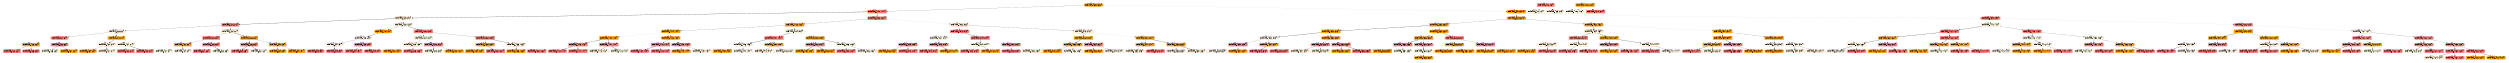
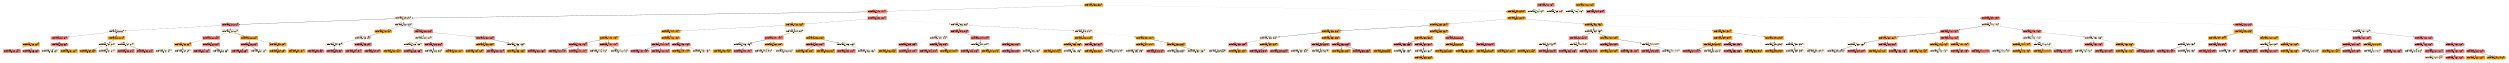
  digraph {
    node [color=red fillcolor=salmon shape=cylinder style=filled]
    edge [style=solid]
    n1 [color=gray40 fillcolor=orange label="Node{data=[3538, 3538]}"]
    n2 [label="Node{data=[1411, 1411]}" shape=folder]
    n3 [fillcolor=orange label="Node{data=[5912, 5912]}"]
    n4 [fillcolor=lightyellow label="Node{data=[692, 692]}"]
    n5 [color=gray40 label="Node{data=[2037, 2037]}" shape=folder]
    n6 [color=purple fillcolor=orange label="Node{data=[3642, 3642]}"]
    n7 [label="Node{data=[7590, 7590]}"]
    n8 [color=purple label="Node{data=[676, 676]}" shape=folder]
    n9 [color=purple fillcolor=lightyellow label="Node{data=[1320, 1320]}"]
    n10 [color=purple fillcolor=orange label="Node{data=[1465, 1465]}" shape=folder]
    n11 [fillcolor=lightyellow label="Node{data=[2053, 2053]}"]
    n12 [color=purple fillcolor=lightyellow label="Node{data=[668, 668]}"]
    n13 [fillcolor=lightyellow label="Node{data=[684, 684]}" shape=folder]
    n14 [fillcolor=orange label="Node{data=[730, 730]}"]
    n15 [color=gray40 label="Node{data=[1328, 1328]}" shape=folder]
    n16 [label="Node{data=[664, 664]}"]
    n17 [color=gray40 fillcolor=orange label="Node{data=[672, 672]}" shape=folder]
    n18 [label="Node{data=[680, 680]}" shape=folder]
    n19 [color=purple fillcolor=orange label="Node{data=[688, 688]}" shape=folder]
    n20 [color=gray40 fillcolor=orange label="Node{data=[662, 662]}" shape=folder]
    n21 [label="Node{data=[666, 666]}"]
    n22 [fillcolor=lightyellow label="Node{data=[670, 670]}"]
    n23 [fillcolor=lightyellow label="Node{data=[674, 674]}" shape=folder]
    n24 [label="Node{data=[661, 661]}" shape=folder]
    n25 [color=gray40 label="Node{data=[663, 663]}"]
    n26 [color=gray40 fillcolor=lightyellow label="Node{data=[665, 665]}" shape=folder]
    n27 [color=gray40 fillcolor=orange label="Node{data=[667, 667]}" shape=folder]
    n28 [color=purple fillcolor=orange label="Node{data=[669, 669]}"]
    n29 [fillcolor=lightyellow label="Node{data=[671, 671]}"]
    n30 [label="Node{data=[673, 673]}" shape=folder]
    n31 [label="Node{data=[675, 675]}" shape=folder]
    n32 [color=purple fillcolor=orange label="Node{data=[678, 678]}" shape=folder]
    n33 [label="Node{data=[682, 682]}" shape=folder]
    n34 [label="Node{data=[686, 686]}" shape=folder]
    n35 [color=purple fillcolor=orange label="Node{data=[690, 690]}" shape=folder]
    n36 [color=gray40 fillcolor=lightyellow label="Node{data=[677, 677]}"]
    n37 [color=purple fillcolor=lightyellow label="Node{data=[679, 679]}" shape=folder]
    n38 [color=purple label="Node{data=[681, 681]}" shape=folder]
    n39 [color=gray40 fillcolor=lightyellow label="Node{data=[683, 683]}"]
    n40 [color=gray40 label="Node{data=[685, 685]}" shape=folder]
    n41 [color=purple fillcolor=lightyellow label="Node{data=[687, 687]}" shape=folder]
    n42 [color=gray40 fillcolor=orange label="Node{data=[689, 689]}"]
    n43 [fillcolor=orange label="Node{data=[691, 691]}" shape=folder]
    n44 [color=purple fillcolor=lightyellow label="Node{data=[696, 696]}"]
    n45 [color=gray40 fillcolor=lightyellow label="Node{data=[1324, 1324]}" shape=folder]
    n46 [color=gray40 label="Node{data=[1332, 1332]}" shape=folder]
    n47 [color=purple fillcolor=lightyellow label="Node{data=[694, 694]}"]
    n48 [color=purple label="Node{data=[698, 698]}" shape=folder]
    n49 [label="Node{data=[693, 693]}"]
    n50 [color=purple label="Node{data=[695, 695]}"]
    n51 [label="Node{data=[697, 697]}" shape=folder]
    n52 [label="Node{data=[729, 729]}"]
    n53 [label="Node{data=[786, 786]}" shape=folder]
    n54 [color=gray40 fillcolor=lightyellow label="Node{data=[731, 731]}"]
    n55 [fillcolor=lightyellow label="Node{data=[825, 825]}"]
    n56 [color=gray40 fillcolor=orange label="Node{data=[1286, 1286]}" shape=folder]
    n57 [color=gray40 fillcolor=lightyellow label="Node{data=[1106, 1106]}"]
    n58 [color=purple label="Node{data=[1319, 1319]}" shape=folder]
    n59 [fillcolor=lightyellow label="Node{data=[1322, 1322]}"]
    n60 [color=purple label="Node{data=[1326, 1326]}" shape=folder]
    n61 [fillcolor=orange label="Node{data=[1330, 1330]}"]
    n62 [fillcolor=lightyellow label="Node{data=[1338, 1338]}"]
    n63 [fillcolor=orange label="Node{data=[1321, 1321]}"]
    n64 [color=gray40 label="Node{data=[1323, 1323]}" shape=folder]
    n65 [color=gray40 fillcolor=lightyellow label="Node{data=[1325, 1325]}"]
    n66 [color=gray40 fillcolor=orange label="Node{data=[1327, 1327]}"]
    n67 [color=purple fillcolor=orange label="Node{data=[1329, 1329]}" shape=folder]
    n68 [color=purple label="Node{data=[1331, 1331]}" shape=folder]
    n69 [color=gray40 fillcolor=orange label="Node{data=[1333, 1333]}" shape=folder]
    n70 [color=gray40 label="Node{data=[1382, 1382]}" shape=folder]
    n71 [color=gray40 fillcolor=orange label="Node{data=[1419, 1419]}"]
    n72 [color=gray40 fillcolor=lightyellow label="Node{data=[2029, 2029]}"]
    n73 [color=gray40 label="Node{data=[2045, 2045]}"]
    n74 [fillcolor=lightyellow label="Node{data=[3437, 3437]}"]
    n75 [fillcolor=orange label="Node{data=[1415, 1415]}" shape=folder]
    n76 [fillcolor=orange label="Node{data=[1423, 1423]}"]
    n77 [label="Node{data=[1971, 1971]}" shape=folder]
    n78 [color=gray40 fillcolor=orange label="Node{data=[2033, 2033]}"]
    n79 [label="Node{data=[1413, 1413]}" shape=folder]
    n80 [label="Node{data=[1417, 1417]}" shape=folder]
    n81 [color=purple label="Node{data=[1421, 1421]}" shape=folder]
    n82 [color=purple label="Node{data=[1450, 1450]}"]
    n83 [color=gray40 label="Node{data=[1412, 1412]}"]
    n84 [label="Node{data=[1414, 1414]}" shape=folder]
    n85 [fillcolor=lightyellow label="Node{data=[1416, 1416]}"]
    n86 [color=gray40 fillcolor=lightyellow label="Node{data=[1418, 1418]}"]
    n87 [color=purple label="Node{data=[1420, 1420]}"]
    n88 [color=purple label="Node{data=[1422, 1422]}" shape=folder]
    n89 [color=purple fillcolor=orange label="Node{data=[1449, 1449]}"]
    n90 [fillcolor=lightyellow label="Node{data=[1451, 1451]}"]
    n91 [color=purple fillcolor=lightyellow label="Node{data=[1966, 1966]}"]
    n92 [color=gray40 fillcolor=orange label="Node{data=[2020, 2020]}"]
    n93 [color=gray40 label="Node{data=[2031, 2031]}" shape=folder]
    n94 [color=gray40 fillcolor=lightyellow label="Node{data=[2035, 2035]}" shape=folder]
    n95 [color=gray40 fillcolor=orange label="Node{data=[1930, 1930]}" shape=folder]
-   n96 [color=purple fillcolor=lightyellow label="Node{data=[1970, 1970]}" shape=folder]
+   n96 [color=purple label="Node{data=[1970, 1970]}" shape=folder]
    n97 [fillcolor=lightyellow label="Node{data=[1972, 1972]}"]
    n98 [color=purple fillcolor=lightyellow label="Node{data=[2028, 2028]}" shape=folder]
    n99 [color=purple fillcolor=orange label="Node{data=[2030, 2030]}" shape=folder]
    n100 [fillcolor=orange label="Node{data=[2032, 2032]}" shape=folder]
    n101 [label="Node{data=[2034, 2034]}" shape=folder]
    n102 [color=purple fillcolor=lightyellow label="Node{data=[2036, 2036]}" shape=folder]
    n103 [color=purple fillcolor=lightyellow label="Node{data=[2041, 2041]}"]
    n104 [color=purple label="Node{data=[2049, 2049]}" shape=folder]
    n105 [color=gray40 fillcolor=orange label="Node{data=[2062, 2062]}" shape=folder]
    n106 [color=gray40 fillcolor=orange label="Node{data=[3517, 3517]}"]
    n107 [label="Node{data=[2039, 2039]}"]
    n108 [label="Node{data=[2043, 2043]}"]
    n109 [color=gray40 fillcolor=lightyellow label="Node{data=[2047, 2047]}"]
    n110 [color=gray40 label="Node{data=[2051, 2051]}"]
    n111 [color=gray40 fillcolor=orange label="Node{data=[2038, 2038]}" shape=folder]
    n112 [label="Node{data=[2040, 2040]}" shape=folder]
    n113 [label="Node{data=[2042, 2042]}" shape=folder]
    n114 [color=gray40 fillcolor=orange label="Node{data=[2044, 2044]}"]
    n115 [color=gray40 label="Node{data=[2046, 2046]}" shape=folder]
    n116 [color=gray40 fillcolor=orange label="Node{data=[2048, 2048]}" shape=folder]
    n117 [color=purple label="Node{data=[2050, 2050]}"]
    n118 [fillcolor=lightyellow label="Node{data=[2052, 2052]}" shape=folder]
    n119 [fillcolor=orange label="Node{data=[2055, 2055]}"]
    n120 [label="Node{data=[2364, 2364]}" shape=folder]
    n121 [color=purple fillcolor=orange label="Node{data=[3477, 3477]}"]
    n122 [color=gray40 fillcolor=orange label="Node{data=[3536, 3536]}" shape=folder]
    n123 [fillcolor=orange label="Node{data=[2054, 2054]}" shape=folder]
    n124 [color=purple fillcolor=lightyellow label="Node{data=[2056, 2056]}" shape=folder]
    n125 [fillcolor=orange label="Node{data=[2088, 2088]}"]
    n126 [color=purple fillcolor=lightyellow label="Node{data=[3409, 3409]}" shape=folder]
    n127 [fillcolor=lightyellow label="Node{data=[3455, 3455]}"]
    n128 [label="Node{data=[3484, 3484]}"]
    n129 [color=purple fillcolor=lightyellow label="Node{data=[3535, 3535]}"]
    n130 [fillcolor=lightyellow label="Node{data=[3537, 3537]}" shape=folder]
    n131 [color=purple fillcolor=orange label="Node{data=[3554, 3554]}" shape=folder]
    n132 [color=purple fillcolor=orange label="Node{data=[4936, 4936]}"]
    n133 [fillcolor=lightyellow label="Node{data=[7472, 7472]}"]
    n134 [color=purple label="Node{data=[7606, 7606]}"]
    n135 [color=purple fillcolor=orange label="Node{data=[3546, 3546]}" shape=folder]
    n136 [color=purple fillcolor=orange label="Node{data=[3634, 3634]}"]
    n137 [fillcolor=lightyellow label="Node{data=[4659, 4659]}"]
    n138 [color=gray40 fillcolor=orange label="Node{data=[5904, 5904]}" shape=folder]
    n139 [color=purple fillcolor=lightyellow label="Node{data=[3542, 3542]}"]
    n140 [color=purple fillcolor=orange label="Node{data=[3550, 3550]}"]
    n141 [color=purple fillcolor=orange label="Node{data=[3558, 3558]}" shape=folder]
    n142 [label="Node{data=[3638, 3638]}"]
    n143 [color=purple label="Node{data=[3540, 3540]}" shape=folder]
    n144 [fillcolor=orange label="Node{data=[3544, 3544]}"]
    n145 [color=gray40 label="Node{data=[3548, 3548]}"]
    n146 [label="Node{data=[3552, 3552]}" shape=folder]
    n147 [color=purple fillcolor=lightyellow label="Node{data=[3539, 3539]}" shape=folder]
    n148 [color=purple fillcolor=orange label="Node{data=[3541, 3541]}"]
    n149 [color=purple label="Node{data=[3543, 3543]}"]
    n150 [color=gray40 label="Node{data=[3545, 3545]}" shape=folder]
    n151 [fillcolor=lightyellow label="Node{data=[3547, 3547]}"]
    n152 [fillcolor=lightyellow label="Node{data=[3549, 3549]}" shape=folder]
    n153 [color=gray40 fillcolor=orange label="Node{data=[3551, 3551]}" shape=folder]
    n154 [label="Node{data=[3553, 3553]}" shape=folder]
    n155 [color=gray40 label="Node{data=[3556, 3556]}" shape=folder]
    n156 [color=gray40 label="Node{data=[3621, 3621]}"]
    n157 [color=gray40 fillcolor=orange label="Node{data=[3636, 3636]}"]
    n158 [color=purple label="Node{data=[3640, 3640]}" shape=folder]
    n159 [fillcolor=orange label="Node{data=[3555, 3555]}" shape=folder]
    n160 [color=gray40 fillcolor=lightyellow label="Node{data=[3557, 3557]}"]
    n161 [color=gray40 fillcolor=lightyellow label="Node{data=[3620, 3620]}" shape=folder]
    n162 [color=gray40 fillcolor=orange label="Node{data=[3633, 3633]}"]
    n163 [fillcolor=orange label="Node{data=[3635, 3635]}"]
    n164 [fillcolor=orange label="Node{data=[3637, 3637]}"]
    n165 [color=gray40 fillcolor=orange label="Node{data=[3639, 3639]}" shape=folder]
    n166 [color=purple fillcolor=orange label="Node{data=[3641, 3641]}" shape=folder]
    n167 [color=gray40 label="Node{data=[3646, 3646]}" shape=folder]
    n168 [color=gray40 fillcolor=orange label="Node{data=[4692, 4692]}" shape=folder]
    n169 [fillcolor=orange label="Node{data=[5599, 5599]}" shape=folder]
    n170 [color=purple fillcolor=orange label="Node{data=[5908, 5908]}" shape=folder]
    n171 [fillcolor=lightyellow label="Node{data=[3644, 3644]}"]
    n172 [fillcolor=lightyellow label="Node{data=[4470, 4470]}" shape=folder]
    n173 [color=gray40 label="Node{data=[4690, 4690]}"]
    n174 [fillcolor=lightyellow label="Node{data=[4741, 4741]}"]
    n175 [fillcolor=orange label="Node{data=[3643, 3643]}" shape=folder]
    n176 [color=gray40 label="Node{data=[3645, 3645]}" shape=folder]
    n177 [color=purple label="Node{data=[3765, 3765]}" shape=folder]
    n178 [color=gray40 label="Node{data=[4476, 4476]}"]
    n179 [fillcolor=orange label="Node{data=[4689, 4689]}" shape=folder]
    n180 [color=gray40 label="Node{data=[4691, 4691]}" shape=folder]
    n181 [color=purple label="Node{data=[4693, 4693]}" shape=folder]
    n182 [color=purple fillcolor=lightyellow label="Node{data=[4777, 4777]}"]
    n183 [fillcolor=orange label="Node{data=[5296, 5296]}" shape=folder]
    n184 [color=purple label="Node{data=[5902, 5902]}"]
    n185 [color=purple fillcolor=lightyellow label="Node{data=[5906, 5906]}"]
    n186 [color=purple fillcolor=lightyellow label="Node{data=[5910, 5910]}"]
    n187 [color=gray40 label="Node{data=[5114, 5114]}"]
    n188 [fillcolor=lightyellow label="Node{data=[5318, 5318]}" shape=folder]
    n189 [color=gray40 label="Node{data=[5853, 5853]}"]
    n190 [color=gray40 fillcolor=orange label="Node{data=[5903, 5903]}"]
    n191 [color=purple fillcolor=orange label="Node{data=[5905, 5905]}"]
    n192 [fillcolor=lightyellow label="Node{data=[5909, 5909]}" shape=folder]
    n193 [fillcolor=lightyellow label="Node{data=[5911, 5911]}"]
    n194 [label="Node{data=[7464, 7464]}"]
    n195 [label="Node{data=[7480, 7480]}"]
    n196 [color=purple fillcolor=orange label="Node{data=[7598, 7598]}" shape=folder]
    n197 [color=purple fillcolor=lightyellow label="Node{data=[7614, 7614]}"]
    n198 [color=purple fillcolor=orange label="Node{data=[6864, 6864]}"]
    n199 [label="Node{data=[7468, 7468]}" shape=folder]
    n200 [color=purple fillcolor=lightyellow label="Node{data=[7476, 7476]}" shape=folder]
    n201 [color=gray40 fillcolor=lightyellow label="Node{data=[7553, 7553]}" shape=folder]
    n202 [fillcolor=lightyellow label="Node{data=[6652, 6652]}" shape=folder]
    n203 [color=purple label="Node{data=[7326, 7326]}" shape=folder]
    n204 [color=gray40 fillcolor=orange label="Node{data=[7466, 7466]}" shape=folder]
    n205 [fillcolor=orange label="Node{data=[7470, 7470]}" shape=folder]
    n206 [color=purple fillcolor=lightyellow label="Node{data=[5913, 5913]}"]
    n207 [label="Node{data=[6709, 6709]}"]
    n208 [color=gray40 fillcolor=orange label="Node{data=[7262, 7262]}" shape=folder]
    n209 [color=gray40 label="Node{data=[7463, 7463]}" shape=folder]
    n210 [color=purple fillcolor=orange label="Node{data=[7465, 7465]}" shape=folder]
    n211 [color=gray40 fillcolor=lightyellow label="Node{data=[7467, 7467]}"]
    n212 [color=gray40 label="Node{data=[7469, 7469]}"]
    n213 [label="Node{data=[7471, 7471]}"]
    n214 [fillcolor=orange label="Node{data=[7474, 7474]}" shape=folder]
    n215 [color=purple fillcolor=lightyellow label="Node{data=[7478, 7478]}" shape=folder]
    n216 [label="Node{data=[7482, 7482]}" shape=folder]
    n217 [fillcolor=orange label="Node{data=[7588, 7588]}"]
    n218 [color=purple fillcolor=lightyellow label="Node{data=[7473, 7473]}"]
    n219 [color=purple fillcolor=orange label="Node{data=[7475, 7475]}"]
    n220 [color=purple fillcolor=orange label="Node{data=[7477, 7477]}"]
    n221 [color=gray40 label="Node{data=[7479, 7479]}" shape=folder]
    n222 [color=gray40 fillcolor=lightyellow label="Node{data=[7481, 7481]}"]
    n223 [color=gray40 label="Node{data=[7509, 7509]}" shape=folder]
    n224 [color=purple fillcolor=orange label="Node{data=[7587, 7587]}" shape=folder]
    n225 [label="Node{data=[7589, 7589]}"]
    n226 [color=gray40 fillcolor=orange label="Node{data=[7594, 7594]}" shape=folder]
    n227 [color=gray40 fillcolor=orange label="Node{data=[7602, 7602]}" shape=folder]
    n228 [color=purple label="Node{data=[7610, 7610]}" shape=folder]
    n229 [color=purple label="Node{data=[7618, 7618]}"]
    n230 [color=purple fillcolor=lightyellow label="Node{data=[7592, 7592]}"]
    n231 [color=gray40 label="Node{data=[7596, 7596]}" shape=folder]
    n232 [fillcolor=lightyellow label="Node{data=[7600, 7600]}"]
    n233 [color=purple fillcolor=orange label="Node{data=[7604, 7604]}"]
    n234 [color=purple label="Node{data=[7591, 7591]}"]
    n235 [color=purple fillcolor=lightyellow label="Node{data=[7593, 7593]}"]
    n236 [label="Node{data=[7595, 7595]}"]
    n237 [color=purple fillcolor=lightyellow label="Node{data=[7597, 7597]}"]
    n238 [color=gray40 label="Node{data=[7599, 7599]}" shape=folder]
    n239 [color=gray40 label="Node{data=[7601, 7601]}"]
    n240 [fillcolor=orange label="Node{data=[7603, 7603]}"]
    n241 [fillcolor=lightyellow label="Node{data=[7605, 7605]}"]
    n242 [label="Node{data=[7608, 7608]}" shape=folder]
    n243 [color=gray40 fillcolor=orange label="Node{data=[7612, 7612]}"]
    n244 [color=purple label="Node{data=[7616, 7616]}"]
    n245 [color=purple label="Node{data=[7622, 7622]}"]
    n246 [color=gray40 fillcolor=orange label="Node{data=[7607, 7607]}" shape=folder]
    n247 [color=gray40 label="Node{data=[7609, 7609]}"]
    n248 [color=gray40 fillcolor=lightyellow label="Node{data=[7611, 7611]}"]
    n249 [color=purple label="Node{data=[7613, 7613]}" shape=folder]
    n250 [color=gray40 fillcolor=lightyellow label="Node{data=[7615, 7615]}"]
    n251 [color=purple label="Node{data=[7617, 7617]}" shape=folder]
    n252 [color=purple label="Node{data=[7620, 7620]}" shape=folder]
    n253 [label="Node{data=[7684, 7684]}"]
    n254 [fillcolor=lightyellow label="Node{data=[7619, 7619]}" shape=folder]
    n255 [label="Node{data=[7621, 7621]}"]
    n256 [fillcolor=orange label="Node{data=[7651, 7651]}" shape=folder]
    n257 [color=gray40 fillcolor=orange label="Node{data=[9184, 9184]}"]
    n1 -> n2
    n1 -> n3 [style=dotted]
    n2 -> n4 [style=bold]
    n2 -> n5
    n3 -> n6
    n3 -> n7 [style=dotted]
    n4 -> n8 [style=bold]
    n4 -> n9 [style=dotted]
    n5 -> n10
    n5 -> n11 [style=dotted]
    n6 -> n131
    n6 -> n132
    n7 -> n133 [style=dotted]
    n7 -> n134 [style=dotted]
    n8 -> n12
    n8 -> n13
    n9 -> n14
    n9 -> n15 [style=bold]
    n10 -> n71
    n10 -> n72 [style=dotted]
    n11 -> n73 [style=dotted]
    n11 -> n74
    n12 -> n16
    n12 -> n17
    n13 -> n18
    n13 -> n19 [style=bold]
    n14 -> n44 [style=bold]
    n15 -> n45
    n15 -> n46
    n16 -> n20 [style=dotted]
    n16 -> n21 [style=dotted]
    n17 -> n22 [style=bold]
    n17 -> n23 [style=dotted]
    n18 -> n32
    n18 -> n33 [style=dotted]
    n19 -> n34 [style=bold]
    n19 -> n35
    n20 -> n24
    n20 -> n25
    n21 -> n26
    n21 -> n27
    n22 -> n28
    n22 -> n29 [style=bold]
    n23 -> n30 [style=dotted]
    n23 -> n31 [style=bold]
    n32 -> n36 [style=dotted]
    n32 -> n37 [style=bold]
    n33 -> n38 [style=dotted]
    n33 -> n39 [style=bold]
    n34 -> n40 [style=bold]
    n34 -> n41 [style=bold]
    n35 -> n42
    n35 -> n43
    n44 -> n47
    n44 -> n48 [style=dotted]
    n45 -> n59
    n45 -> n60
    n46 -> n61
    n46 -> n62 [style=bold]
    n47 -> n49 [style=dotted]
    n47 -> n50 [style=bold]
    n48 -> n51
    n48 -> n52 [style=dotted]
    n53 -> n54 [style=dotted]
    n53 -> n55 [style=dotted]
    n56 -> n57
    n56 -> n58 [style=dotted]
    n59 -> n63 [style=dotted]
    n59 -> n64
    n60 -> n65 [style=bold]
    n60 -> n66
    n61 -> n67 [style=dotted]
    n61 -> n68 [style=bold]
    n62 -> n69 [style=bold]
    n62 -> n70 [style=dotted]
    n71 -> n75 [style=dotted]
    n71 -> n76 [style=dotted]
    n72 -> n77 [style=bold]
    n72 -> n78 [style=dotted]
    n73 -> n103 [style=dotted]
    n73 -> n104 [style=bold]
    n74 -> n105
    n74 -> n106 [style=dotted]
    n75 -> n79 [style=bold]
    n75 -> n80 [style=bold]
    n76 -> n81
    n76 -> n82 [style=dotted]
    n77 -> n91 [style=bold]
    n77 -> n92
    n78 -> n93 [style=dotted]
    n78 -> n94 [style=bold]
    n79 -> n83 [style=bold]
    n79 -> n84 [style=bold]
    n80 -> n85
    n80 -> n86 [style=bold]
    n81 -> n87 [style=bold]
    n81 -> n88 [style=dotted]
    n82 -> n89
    n82 -> n90
    n91 -> n95 [style=dotted]
    n91 -> n96
    n92 -> n97
    n92 -> n98
    n93 -> n99 [style=bold]
    n93 -> n100 [style=bold]
    n94 -> n101 [style=dotted]
    n94 -> n102
    n103 -> n107 [style=dotted]
    n103 -> n108 [style=bold]
    n104 -> n109 [style=bold]
    n104 -> n110 [style=dotted]
    n105 -> n119 [style=bold]
    n105 -> n120 [style=dotted]
    n106 -> n121
    n106 -> n122 [style=bold]
    n107 -> n111
    n107 -> n112 [style=bold]
    n108 -> n113 [style=dotted]
    n108 -> n114 [style=bold]
    n109 -> n115 [style=dotted]
    n109 -> n116
    n110 -> n117 [style=dotted]
    n110 -> n118 [style=dotted]
    n119 -> n123
    n119 -> n124 [style=dotted]
    n120 -> n125
    n120 -> n126
    n121 -> n127 [style=dotted]
    n121 -> n128 [style=dotted]
    n122 -> n129 [style=dotted]
    n122 -> n130 [style=bold]
    n131 -> n135 [style=bold]
    n131 -> n136
    n132 -> n137 [style=bold]
    n132 -> n138 [style=dotted]
    n133 -> n194 [style=bold]
    n133 -> n195
    n134 -> n196
    n134 -> n197 [style=dotted]
    n135 -> n139 [style=bold]
    n135 -> n140
    n136 -> n141
    n136 -> n142 [style=bold]
    n137 -> n167 [style=bold]
    n137 -> n168 [style=bold]
    n138 -> n169 [style=bold]
    n138 -> n170
    n139 -> n143
    n139 -> n144
    n140 -> n145
    n140 -> n146 [style=dotted]
    n141 -> n155 [style=bold]
    n141 -> n156
    n142 -> n157 [style=dotted]
    n142 -> n158
    n143 -> n147 [style=dotted]
    n143 -> n148 [style=dotted]
    n144 -> n149 [style=bold]
    n144 -> n150 [style=dotted]
    n145 -> n151
    n145 -> n152 [style=dotted]
    n146 -> n153 [style=bold]
    n146 -> n154 [style=bold]
    n155 -> n159 [style=dotted]
    n155 -> n160 [style=dotted]
    n156 -> n161 [style=bold]
    n157 -> n163 [style=dotted]
    n157 -> n164 [style=dotted]
    n158 -> n165 [style=dotted]
    n158 -> n166 [style=dotted]
    n161 -> n162
    n167 -> n171 [style=dotted]
    n167 -> n172 [style=bold]
    n168 -> n173
    n168 -> n174 [style=bold]
    n169 -> n183
    n169 -> n184 [style=bold]
    n170 -> n185
    n170 -> n186 [style=dotted]
    n171 -> n175 [style=dotted]
    n171 -> n176 [style=bold]
    n172 -> n177
    n172 -> n178 [style=dotted]
    n173 -> n179 [style=dotted]
    n173 -> n180
    n174 -> n181 [style=dotted]
    n174 -> n182
    n183 -> n187 [style=bold]
    n183 -> n188 [style=bold]
    n184 -> n189 [style=dotted]
    n184 -> n190
    n185 -> n191 [style=bold]
    n186 -> n192 [style=bold]
    n186 -> n193
    n194 -> n198 [style=bold]
    n194 -> n199 [style=bold]
    n195 -> n200 [style=bold]
    n195 -> n201
    n196 -> n226 [style=bold]
    n196 -> n227
    n197 -> n228
    n197 -> n229
    n198 -> n202 [style=bold]
    n198 -> n203
    n199 -> n204 [style=bold]
    n199 -> n205
    n200 -> n214 [style=dotted]
    n200 -> n215 [style=bold]
    n201 -> n216 [style=bold]
    n201 -> n217
    n202 -> n206 [style=bold]
    n202 -> n207 [style=dotted]
    n203 -> n208
    n203 -> n209 [style=bold]
    n204 -> n210 [style=dotted]
    n204 -> n211 [style=bold]
    n205 -> n212 [style=dotted]
    n205 -> n213
    n214 -> n218 [style=dotted]
    n214 -> n219 [style=dotted]
    n215 -> n220 [style=dotted]
    n215 -> n221
    n216 -> n222
    n216 -> n223 [style=dotted]
    n217 -> n224 [style=dotted]
    n217 -> n225 [style=bold]
    n226 -> n230 [style=dotted]
    n226 -> n231
    n227 -> n232 [style=bold]
    n227 -> n233
    n228 -> n242
    n228 -> n243 [style=dotted]
    n229 -> n244 [style=bold]
    n229 -> n245
    n230 -> n234 [style=bold]
    n230 -> n235 [style=dotted]
    n231 -> n236
    n231 -> n237 [style=dotted]
    n232 -> n238
-   n239 -> n232 [style=bold]
+   n232 -> n239 [style=bold]
    n233 -> n240 [style=dotted]
    n233 -> n241
    n242 -> n246 [style=bold]
    n242 -> n247 [style=bold]
    n243 -> n248
    n243 -> n249 [style=dotted]
    n244 -> n250 [style=bold]
    n244 -> n251 [style=bold]
    n245 -> n252 [style=bold]
    n245 -> n253
    n252 -> n254 [style=bold]
    n252 -> n255 [style=bold]
    n253 -> n256
    n253 -> n257 [style=bold]
  }
